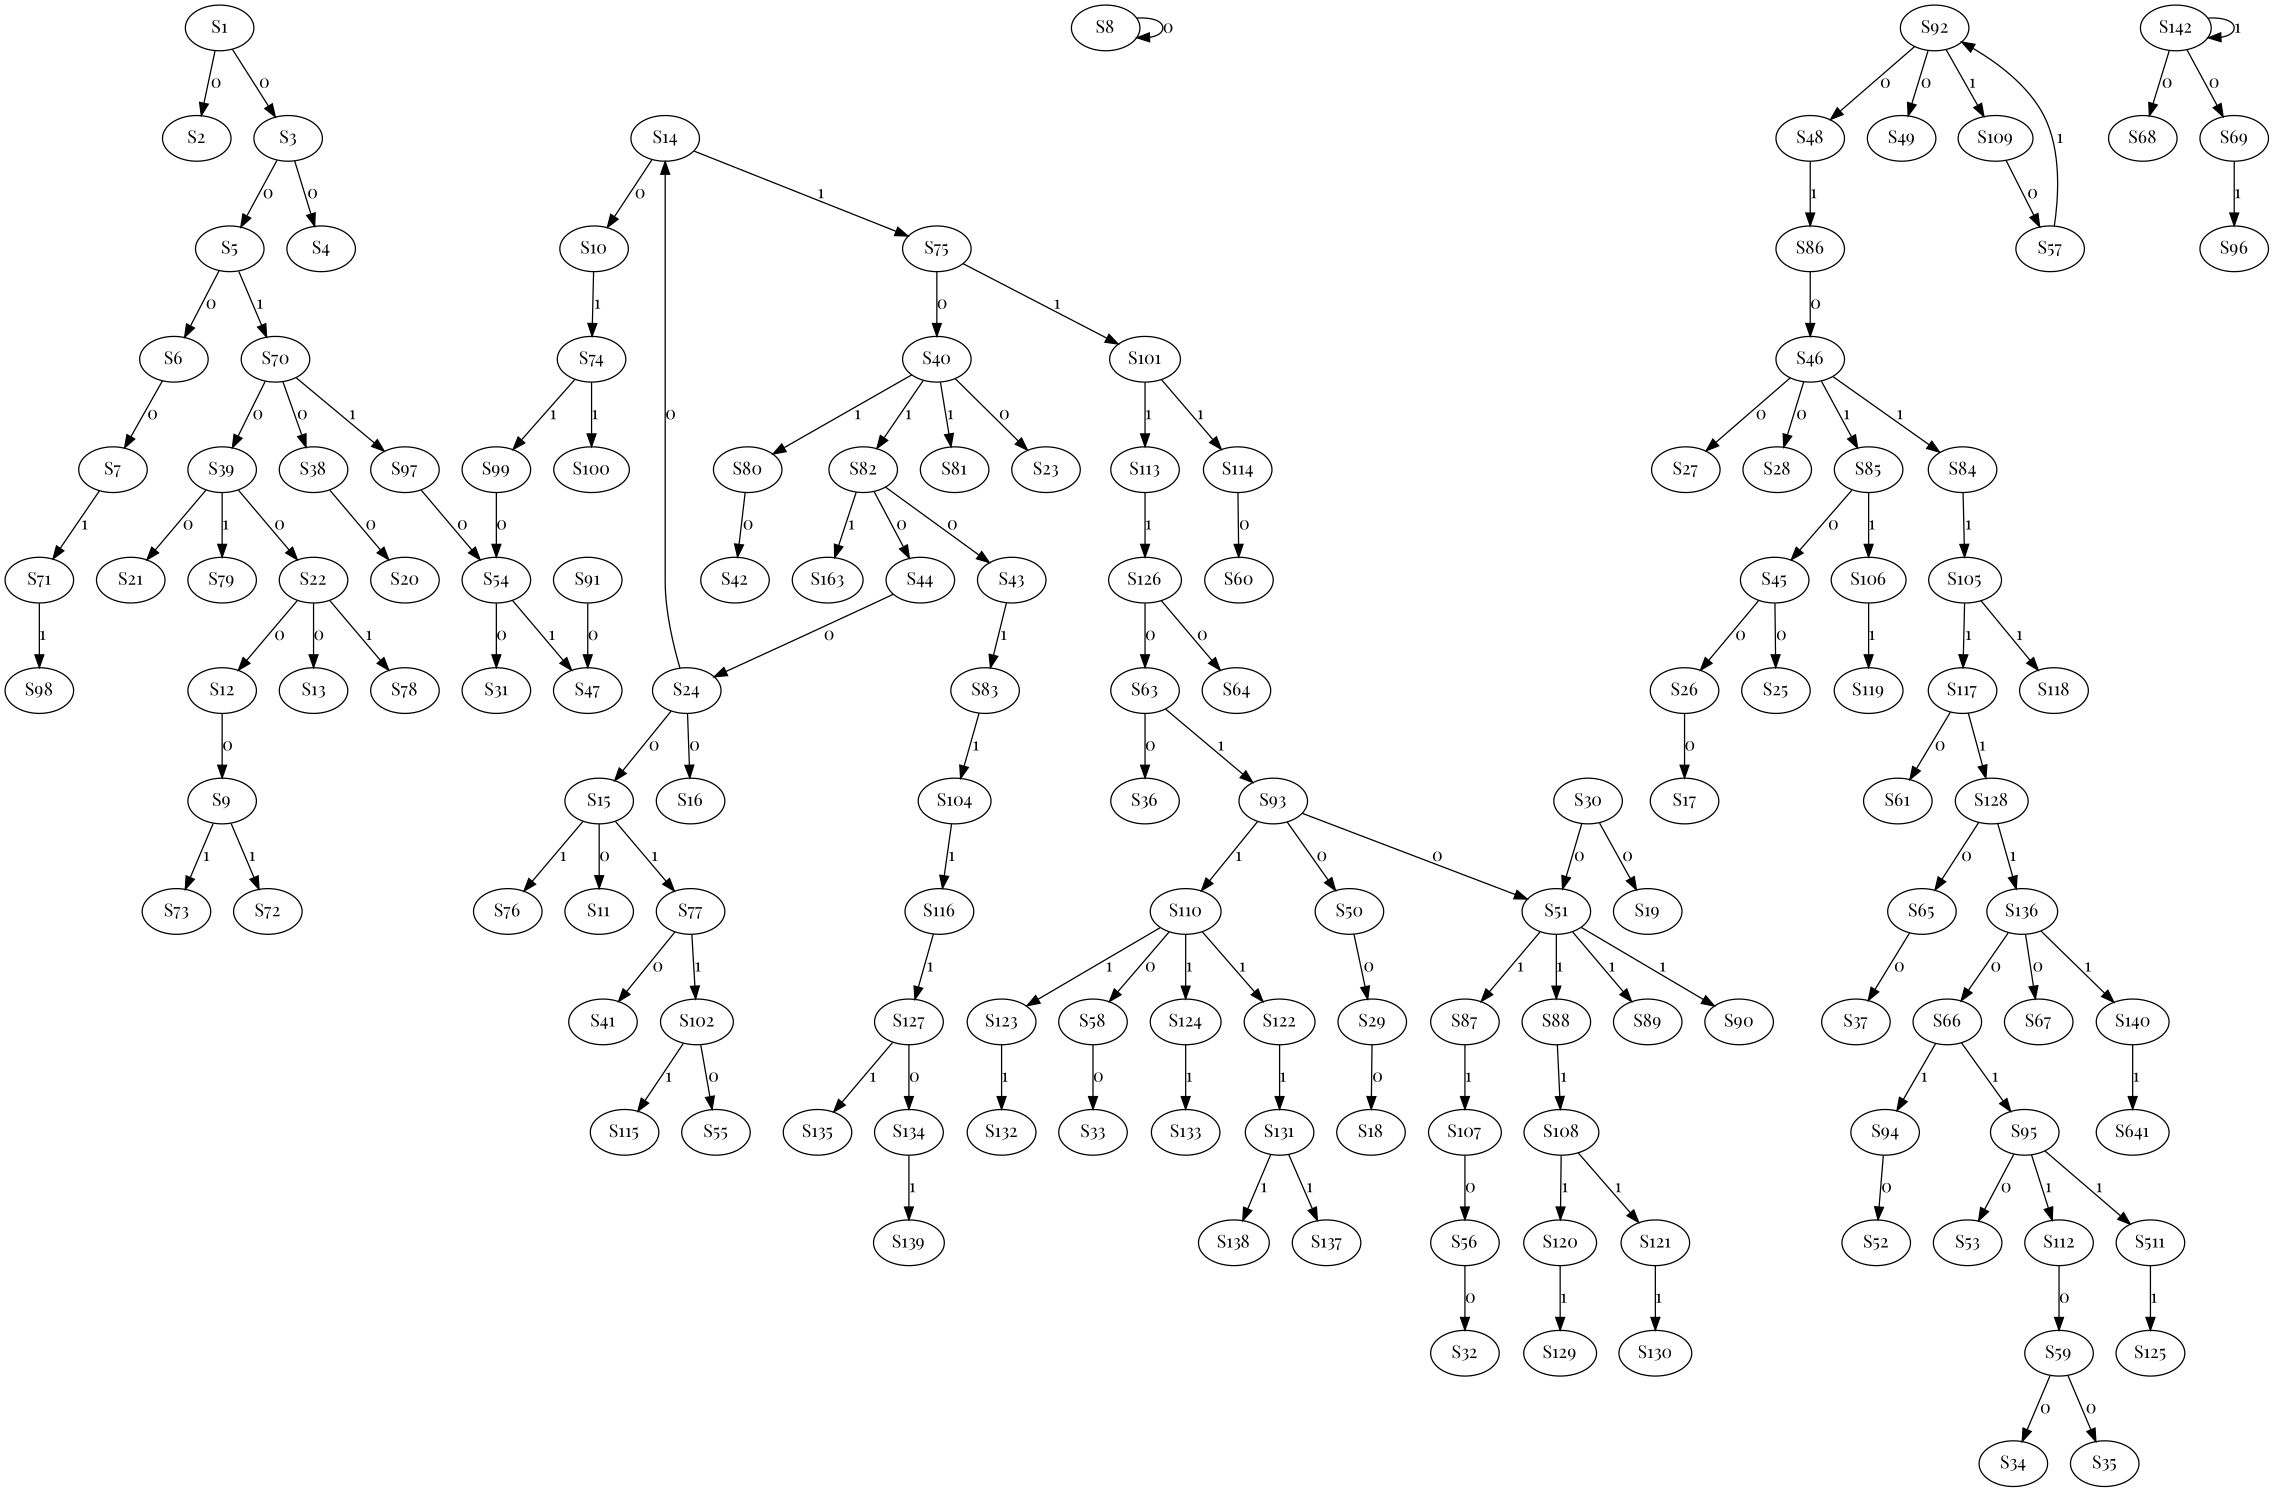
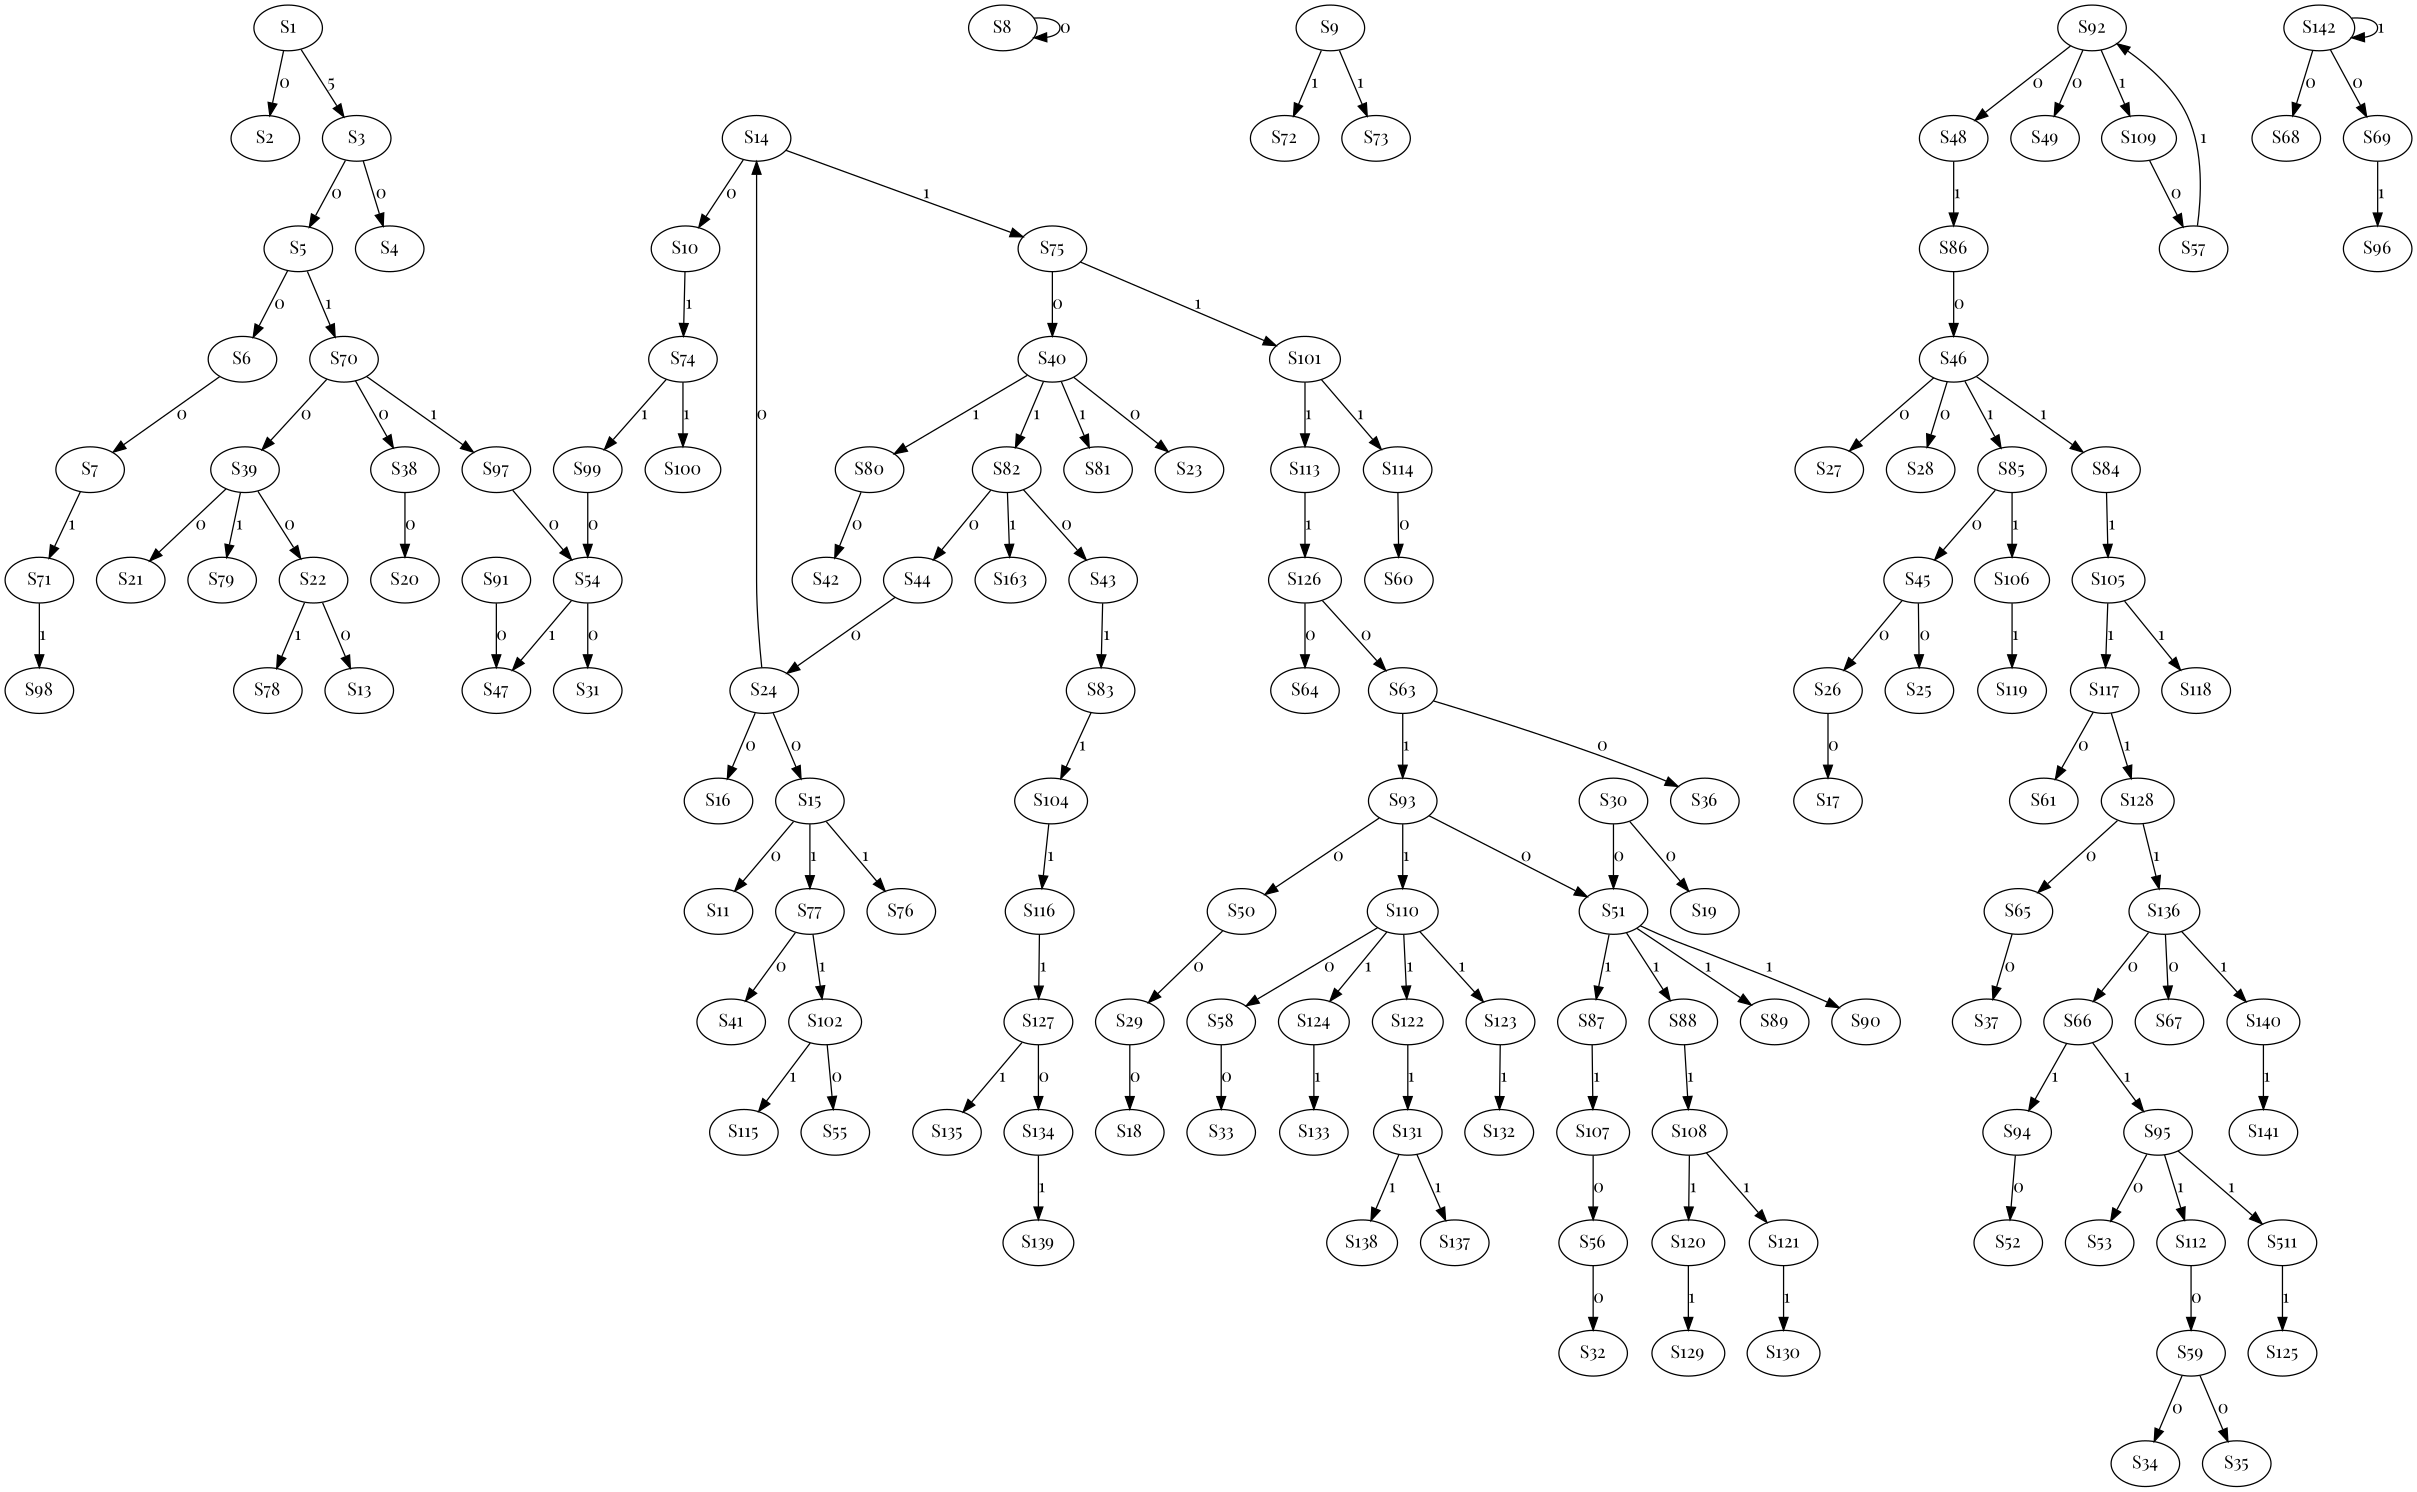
  strict digraph {
    fontname="Playfair Display"
    node [fontname="Playfair Display"]
    edge [fontname="Playfair Display"]
    S1
    S2
    S3
    S4
    S5
    S6
    S70
    S7
    S38
    S39
    S97
    S71
    S98
    S8
-   S12
    S9
    S72
    S73
    S14
    S10
    S75
    S74
    S40
    S101
    S99
    S100
    S15
    S11
    S77
    S76
    S41
    S102
    S22
    S13
    S78
    S24
    S16
    S26
    S17
    S29
    S18
    S30
    S19
    S51
    S20
    S21
    S79
    S23
    S80
    S82
    S81
    S42
    S44
    S43
    n55 [label=S163]
    S45
    S25
    S46
    S27
    S28
    S85
    S84
    S106
    S105
    S50
    S87
    S88
    S89
    S90
    S107
    S108
    S54
    S31
    S47
    S91
    S56
    S32
    S58
    S33
    S59
    S34
    S35
    S63
    S36
    S93
    S110
    S65
    S37
    S114
    S113
    S55
    S115
    S83
    S104
    S119
    S86
    S92
    S48
    S49
    S109
    S57
    S124
    S122
    S123
    S94
    S52
    S95
    S53
    S112
    n110 [label=S511]
    S125
    S133
    S131
    S132
    S60
    S117
    S61
    S128
    S136
    S126
    S64
    S66
    S67
    S140
-   S141 [label=S641]
+   S141
    S142
    S68
    S69
    S96
    S116
    S118
    S120
    S121
    S127
    S129
    S130
    S134
    S135
    S137
    S138
    S139
    S1 -> S2 [label=0]
-   S1 -> S3 [label=0]
+   S1 -> S3 [label=5]
    S3 -> S4 [label=0]
    S3 -> S5 [label=0]
    S5 -> S6 [label=0]
    S5 -> S70 [label=1]
    S6 -> S7 [label=0]
    S70 -> S38 [label=0]
    S70 -> S39 [label=0]
    S70 -> S97 [label=1]
    S7 -> S71 [label=1]
    S38 -> S20 [label=0]
    S39 -> S22 [label=0]
    S39 -> S21 [label=0]
    S39 -> S79 [label=1]
    S97 -> S54 [label=0]
    S71 -> S98 [label=1]
    S8 -> S8 [label=0]
-   S12 -> S9 [label=0]
    S9 -> S72 [label=1]
    S9 -> S73 [label=1]
    S14 -> S10 [label=0]
    S14 -> S75 [label=1]
    S10 -> S74 [label=1]
    S75 -> S40 [label=0]
    S75 -> S101 [label=1]
    S74 -> S99 [label=1]
    S74 -> S100 [label=1]
    S40 -> S23 [label=0]
    S40 -> S80 [label=1]
    S40 -> S82 [label=1]
    S40 -> S81 [label=1]
    S101 -> S114 [label=1]
    S101 -> S113 [label=1]
    S99 -> S54 [label=0]
    S15 -> S11 [label=0]
    S15 -> S77 [label=1]
    S15 -> S76 [label=1]
    S77 -> S41 [label=0]
    S77 -> S102 [label=1]
    S102 -> S55 [label=0]
    S102 -> S115 [label=1]
-   S22 -> S12 [label=0]
    S22 -> S13 [label=0]
    S22 -> S78 [label=1]
    S24 -> S14 [label=0]
    S24 -> S15 [label=0]
    S24 -> S16 [label=0]
    S26 -> S17 [label=0]
    S29 -> S18 [label=0]
    S30 -> S19 [label=0]
    S30 -> S51 [label=0]
    S51 -> S87 [label=1]
    S51 -> S88 [label=1]
    S51 -> S89 [label=1]
    S51 -> S90 [label=1]
    S80 -> S42 [label=0]
    S82 -> S44 [label=0]
    S82 -> S43 [label=0]
    S82 -> n55 [label=1]
    S44 -> S24 [label=0]
    S43 -> S83 [label=1]
    S45 -> S26 [label=0]
    S45 -> S25 [label=0]
    S46 -> S27 [label=0]
    S46 -> S28 [label=0]
    S46 -> S85 [label=1]
    S46 -> S84 [label=1]
    S85 -> S45 [label=0]
    S85 -> S106 [label=1]
    S84 -> S105 [label=1]
    S106 -> S119 [label=1]
    S105 -> S117 [label=1]
    S105 -> S118 [label=1]
    S50 -> S29 [label=0]
    S87 -> S107 [label=1]
    S88 -> S108 [label=1]
    S107 -> S56 [label=0]
    S108 -> S120 [label=1]
    S108 -> S121 [label=1]
    S54 -> S31 [label=0]
    S54 -> S47 [label=1]
    S91 -> S47 [label=0]
    S56 -> S32 [label=0]
    S58 -> S33 [label=0]
    S59 -> S34 [label=0]
    S59 -> S35 [label=0]
    S63 -> S36 [label=0]
    S63 -> S93 [label=1]
    S93 -> S51 [label=0]
    S93 -> S50 [label=0]
    S93 -> S110 [label=1]
    S110 -> S58 [label=0]
    S110 -> S124 [label=1]
    S110 -> S122 [label=1]
    S110 -> S123 [label=1]
    S65 -> S37 [label=0]
    S114 -> S60 [label=0]
    S113 -> S126 [label=1]
    S83 -> S104 [label=1]
    S104 -> S116 [label=1]
    S86 -> S46 [label=0]
    S92 -> S48 [label=0]
    S92 -> S49 [label=0]
    S92 -> S109 [label=1]
    S48 -> S86 [label=1]
    S109 -> S57 [label=0]
    S57 -> S92 [label=1]
    S124 -> S133 [label=1]
    S122 -> S131 [label=1]
    S123 -> S132 [label=1]
    S94 -> S52 [label=0]
    S95 -> S53 [label=0]
    S95 -> S112 [label=1]
    S95 -> n110 [label=1]
    S112 -> S59 [label=0]
    n110 -> S125 [label=1]
    S131 -> S137 [label=1]
    S131 -> S138 [label=1]
    S117 -> S61 [label=0]
    S117 -> S128 [label=1]
    S128 -> S65 [label=0]
    S128 -> S136 [label=1]
    S136 -> S66 [label=0]
    S136 -> S67 [label=0]
    S136 -> S140 [label=1]
    S126 -> S63 [label=0]
    S126 -> S64 [label=0]
    S66 -> S94 [label=1]
    S66 -> S95 [label=1]
    S140 -> S141 [label=1]
    S142 -> S142 [label=1]
    S142 -> S68 [label=0]
    S142 -> S69 [label=0]
    S69 -> S96 [label=1]
    S116 -> S127 [label=1]
    S120 -> S129 [label=1]
    S121 -> S130 [label=1]
    S127 -> S134 [label=0]
    S127 -> S135 [label=1]
    S134 -> S139 [label=1]
  }
